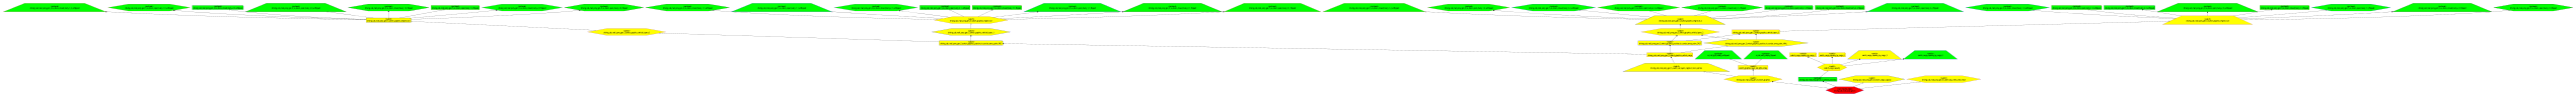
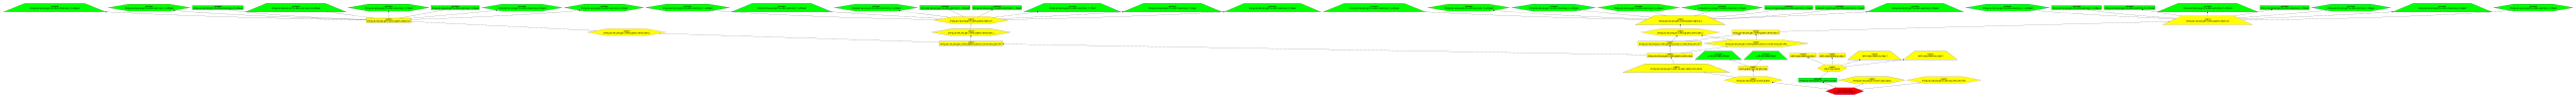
  digraph {
    fontname="Open Sans"
    rankdir=BT
    node [color=blue fillcolor=green fontname="Open Sans" shape=hexagon style=filled]
    edge [arrowhead=dot fontname="Open Sans"]
    n1 [label="<spriteset>\nss_tail_light_empty_unflipped" shape=trapezium]
    n2 [color=purple label="<spriteset>\nss_tail_entry_empty_flipped" shape=trapezium]
    n3 [color=purple fillcolor=yellow label="<switch>\nswitch_graphics_layer_tail_light_empty" shape=note]
-   n4 [label="<switch>\nswitch_cargo_capacity_by_cargo_0" shape=trapezium]
+   n4 [fillcolor=yellow label="<switch>\nswitch_cargo_capacity_by_cargo_0" shape=trapezium]
    n5 [color=purple fillcolor=yellow label="<switch>\nswitch_cargo_capacity_by_cargo_1" shape=note]
    n6 [color=brown fillcolor=yellow label="<switch>\nswitch_cargo_capacity_by_cargo_2" shape=note]
    n7 [fillcolor=yellow label="<switch>\nswitch_cargo_capacity_by_cargo_3" shape=trapezium]
    n8 [color=brown fillcolor=yellow label="<switch>\nswitch_cargo_capacity"]
    n9 [color=brown label="<spriteset>\ndriving_cab_mail_pony_gen_5_ss_doors_closed_livery_1_0_unflipped" shape=trapezium]
    n10 [color=brown label="<spriteset>\ndriving_cab_mail_pony_gen_5_ss_doors_open_livery_1_0_unflipped"]
    n11 [color=purple label="<spriteset>\ndriving_cab_mail_pony_gen_5_ss_doors_closed_livery_2_0_unflipped" shape=note]
    n12 [color=black label="<spriteset>\ndriving_cab_mail_pony_gen_5_ss_doors_open_livery_2_0_unflipped" shape=trapezium]
    n13 [color=black label="<spriteset>\ndriving_cab_mail_pony_gen_5_ss_doors_closed_livery_1_0_flipped"]
    n14 [color=brown label="<spriteset>\ndriving_cab_mail_pony_gen_5_ss_doors_open_livery_1_0_flipped" shape=note]
    n15 [color=purple label="<spriteset>\ndriving_cab_mail_pony_gen_5_ss_doors_closed_livery_2_0_flipped"]
    n16 [color=black label="<spriteset>\ndriving_cab_mail_pony_gen_5_ss_doors_open_livery_2_0_flipped"]
    n17 [color=black fillcolor=yellow label="<switch>\ndriving_cab_mail_pony_gen_5_switch_graphics_engine_id_0" shape=note]
    n18 [color=purple fillcolor=yellow label="<switch>\ndriving_cab_mail_pony_gen_5_switch_graphics_vehicle_layers_0"]
    n19 [color=black label="<spriteset>\ndriving_cab_mail_pony_gen_5_ss_doors_closed_livery_1_1_unflipped"]
    n20 [label="<spriteset>\ndriving_cab_mail_pony_gen_5_ss_doors_open_livery_1_1_unflipped" shape=trapezium]
    n21 [color=purple label="<spriteset>\ndriving_cab_mail_pony_gen_5_ss_doors_closed_livery_2_1_unflipped"]
    n22 [color=black label="<spriteset>\ndriving_cab_mail_pony_gen_5_ss_doors_open_livery_2_1_unflipped" shape=note]
    n23 [color=brown label="<spriteset>\ndriving_cab_mail_pony_gen_5_ss_doors_closed_livery_1_1_flipped" shape=note]
    n24 [label="<spriteset>\ndriving_cab_mail_pony_gen_5_ss_doors_open_livery_1_1_flipped" shape=trapezium]
    n25 [color=black label="<spriteset>\ndriving_cab_mail_pony_gen_5_ss_doors_closed_livery_2_1_flipped" shape=trapezium]
    n26 [color=brown label="<spriteset>\ndriving_cab_mail_pony_gen_5_ss_doors_open_livery_2_1_flipped" shape=trapezium]
    n27 [color=brown fillcolor=yellow label="<switch>\ndriving_cab_mail_pony_gen_5_switch_graphics_engine_id_1"]
    n28 [fillcolor=yellow label="<switch>\ndriving_cab_mail_pony_gen_5_switch_graphics_vehicle_layers_1"]
    n29 [color=brown label="<spriteset>\ndriving_cab_mail_pony_gen_5_ss_doors_closed_livery_1_2_unflipped" shape=trapezium]
    n30 [color=brown label="<spriteset>\ndriving_cab_mail_pony_gen_5_ss_doors_open_livery_1_2_unflipped"]
    n31 [label="<spriteset>\ndriving_cab_mail_pony_gen_5_ss_doors_closed_livery_2_2_unflipped"]
    n32 [color=brown label="<spriteset>\ndriving_cab_mail_pony_gen_5_ss_doors_open_livery_2_2_unflipped"]
    n33 [color=black label="<spriteset>\ndriving_cab_mail_pony_gen_5_ss_doors_closed_livery_1_2_flipped"]
    n34 [color=purple label="<spriteset>\ndriving_cab_mail_pony_gen_5_ss_doors_open_livery_1_2_flipped" shape=note]
    n35 [color=brown label="<spriteset>\ndriving_cab_mail_pony_gen_5_ss_doors_closed_livery_2_2_flipped" shape=note]
    n36 [label="<spriteset>\ndriving_cab_mail_pony_gen_5_ss_doors_open_livery_2_2_flipped" shape=trapezium]
    n37 [color=black fillcolor=yellow label="<switch>\ndriving_cab_mail_pony_gen_5_switch_graphics_engine_id_2" shape=trapezium]
    n38 [color=purple fillcolor=yellow label="<switch>\ndriving_cab_mail_pony_gen_5_switch_graphics_vehicle_layers_2"]
    n39 [label="<spriteset>\ndriving_cab_mail_pony_gen_5_ss_doors_closed_livery_1_3_unflipped"]
    n40 [color=brown label="<spriteset>\ndriving_cab_mail_pony_gen_5_ss_doors_open_livery_1_3_unflipped" shape=note]
    n41 [color=purple label="<spriteset>\ndriving_cab_mail_pony_gen_5_ss_doors_closed_livery_2_3_unflipped" shape=note]
    n42 [color=black label="<spriteset>\ndriving_cab_mail_pony_gen_5_ss_doors_open_livery_2_3_unflipped" shape=trapezium]
    n43 [color=brown label="<spriteset>\ndriving_cab_mail_pony_gen_5_ss_doors_closed_livery_1_3_flipped" shape=note]
    n44 [label="<spriteset>\ndriving_cab_mail_pony_gen_5_ss_doors_open_livery_1_3_flipped"]
    n45 [color=black label="<spriteset>\ndriving_cab_mail_pony_gen_5_ss_doors_closed_livery_2_3_flipped" shape=trapezium]
    n46 [color=black label="<spriteset>\ndriving_cab_mail_pony_gen_5_ss_doors_open_livery_2_3_flipped"]
    n47 [color=brown fillcolor=yellow label="<switch>\ndriving_cab_mail_pony_gen_5_switch_graphics_engine_id_3" shape=trapezium]
    n48 [color=purple fillcolor=yellow label="<switch>\ndriving_cab_mail_pony_gen_5_switch_graphics_vehicle_layers_3" shape=note]
    n49 [color=black fillcolor=yellow label="<switch>\ndriving_cab_mail_pony_gen_5_switch_graphics_position_in_consist_entry_point_PASS" shape=note]
    n50 [fillcolor=yellow label="<switch>\ndriving_cab_mail_pony_gen_5_switch_graphics_position_in_consist_entry_point_MAIL"]
    n51 [fillcolor=yellow label="<switch>\ndriving_cab_mail_pony_gen_5_switch_graphics_position_in_consist_entry_point_DFLT" shape=note]
    n52 [color=purple fillcolor=yellow label="<switch>\ndriving_cab_mail_pony_gen_5_switch_graphics_vehicle_cargo" shape=note]
    n53 [label="<spriteset>\ndriving_cab_mail_pony_gen_5_ss_vehicle_purchase" shape=note]
    n54 [fillcolor=yellow label="<switch>\ndriving_cab_mail_pony_gen_5_switch_set_layers_register_more_sprites" shape=trapezium]
    n55 [color=brown fillcolor=yellow label="<switch>\ndriving_cab_mail_pony_gen_5_switch_graphics"]
    n56 [fillcolor=yellow label="<switch>\ndriving_cab_mail_pony_gen_5_switch_cargo_capacity"]
    n57 [color=purple fillcolor=yellow label="<switch>\ndriving_cab_mail_pony_gen_5_switch_buy_menu_text_result"]
    n58 [fillcolor=red label="<FEAT_TRAINS 3980>\ndriving_cab_mail_pony_gen_5"]
    n3 -> n1 [arrowhead=odot]
    n3 -> n2 [arrowhead=odot]
    n8 -> n4
    n8 -> n5
    n8 -> n6
    n8 -> n7
    n17 -> n9
    n17 -> n10
    n17 -> n11 [arrowhead=odot]
    n17 -> n12 [arrowhead=odot]
    n17 -> n13
    n17 -> n14 [arrowhead=odot]
    n17 -> n15
    n17 -> n16
    n18 -> n17 [arrowhead=odot]
    n27 -> n19 [arrowhead=odot]
    n27 -> n20 [arrowhead=odot]
    n27 -> n21
    n27 -> n22 [arrowhead=odot]
    n27 -> n23
    n27 -> n24
    n27 -> n25
    n27 -> n26
    n28 -> n27 [arrowhead=odot]
    n37 -> n29 [arrowhead=odot]
    n37 -> n30
    n37 -> n31 [arrowhead=odot]
    n37 -> n32 [arrowhead=odot]
    n37 -> n33 [arrowhead=odot]
    n37 -> n34 [arrowhead=odot]
    n37 -> n35 [arrowhead=odot]
    n37 -> n36
    n38 -> n37
    n47 -> n39 [arrowhead=odot]
    n47 -> n40 [arrowhead=odot]
    n47 -> n41
    n47 -> n42
    n47 -> n43
    n47 -> n44 [arrowhead=odot]
    n47 -> n45
    n47 -> n46 [arrowhead=odot]
    n48 -> n47 [arrowhead=odot]
    n49 -> n18 [arrowhead=odot]
    n49 -> n28
    n50 -> n38
    n50 -> n48
    n51 -> n38
    n51 -> n48
    n52 -> n49
    n52 -> n50 [arrowhead=odot]
    n52 -> n51
    n53 -> n8 [arrowhead=odot]
    n54 -> n52
    n55 -> n3
    n55 -> n54 [arrowhead=odot]
    n58 -> n53
    n58 -> n55
    n58 -> n56 [arrowhead=odot]
    n58 -> n57 [arrowhead=odot]
  }
